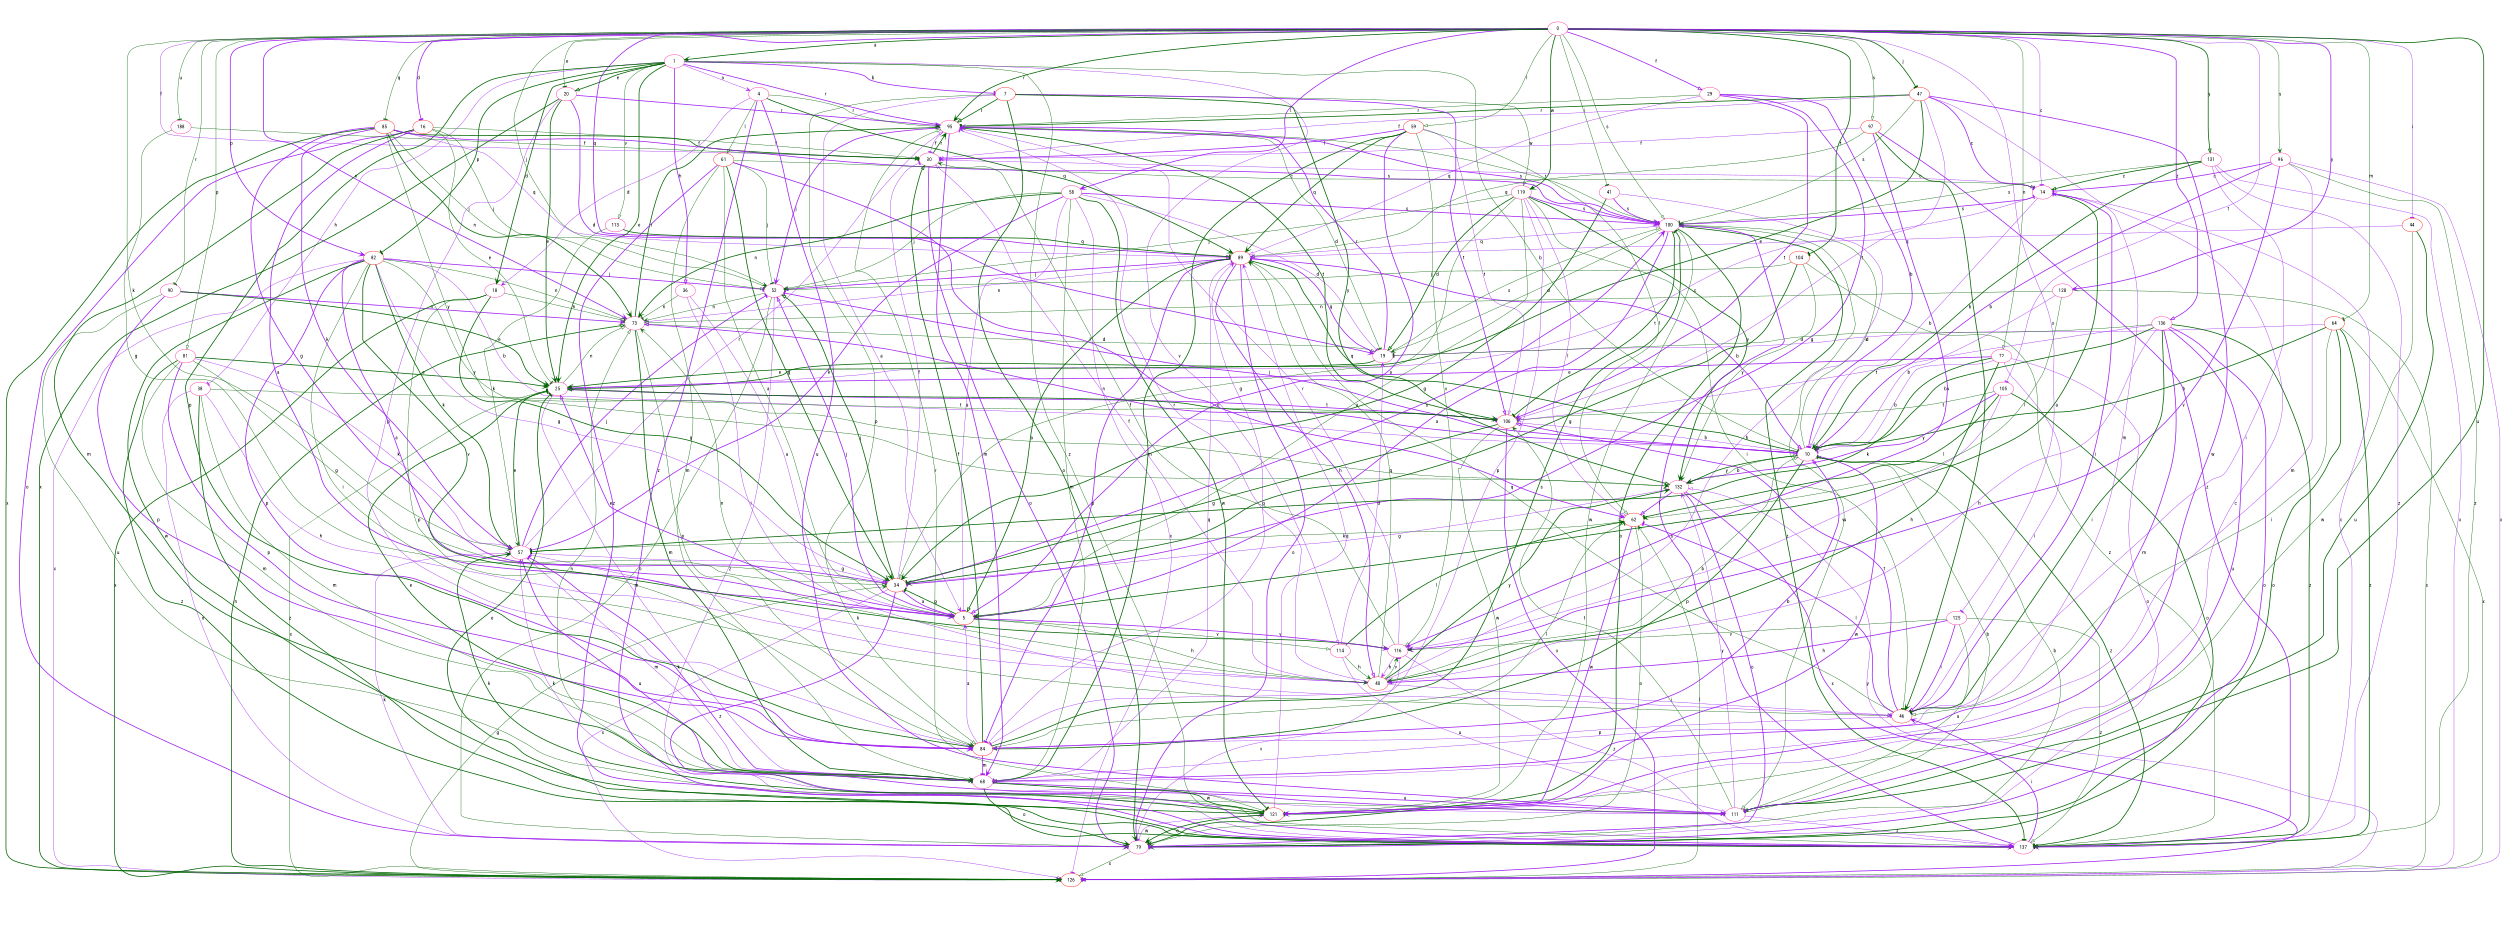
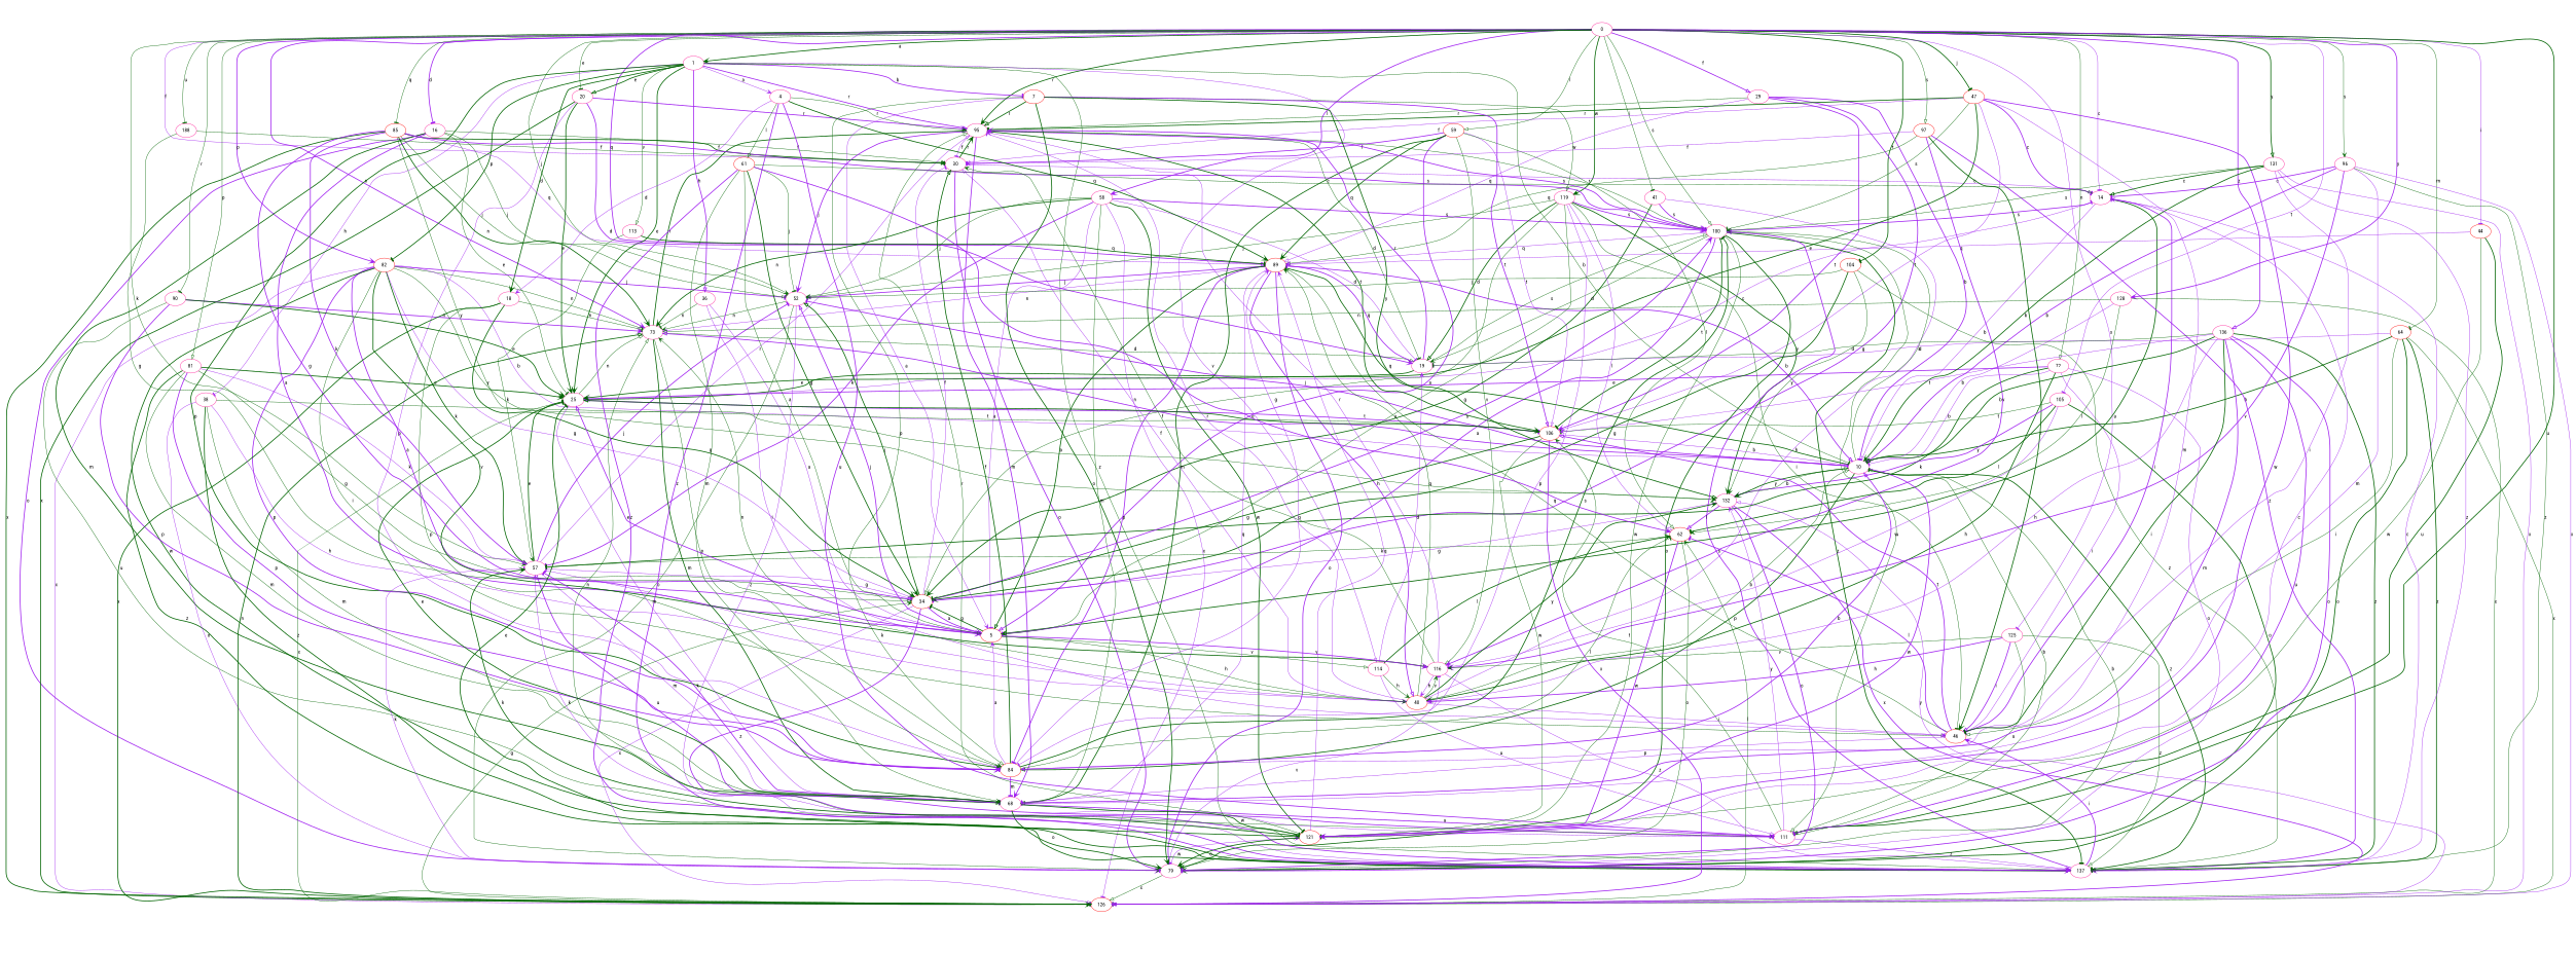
  strict digraph {
    fontname="Roboto Condensed"
    node [color=deeppink fontname="Roboto Condensed"]
    edge [arrowhead=vee color=darkgreen fontname="Roboto Condensed" style=solid]
    0
    1
    14
-   16 [color=red]
+   16
    20
    29
    30
    41
    44 [color=red]
    47 [color=red]
    52
    57
    58
    59 [color=red]
    64 [color=red]
    72
    73
    81
    82 [color=red]
    85 [color=red]
    89 [color=red]
    90
    95
    96
    97 [color=red]
    100
    104 [color=red]
    105
    n29 [label=188]
    111
    119
    125
    128
    131
    136
    4
    7 [color=red]
    10
    18
    25
    36
    38
    84 [color=red]
    113
    114
    137
    5 [color=red]
    46 [color=red]
    79
    68
    126 [color=red]
    19
    34 [color=red]
    106 [color=red]
    40 [color=red]
    121 [color=red]
    116
    62 [color=red]
    132
    61 [color=red]
    0 -> 1 [label=a style=bold]
    0 -> 14 [arrowhead=tee color=purple label=c]
    0 -> 16 [arrowhead=tee color=purple label=d style=bold]
    0 -> 20 [arrowhead=tee label=e]
    0 -> 29 [arrowhead=onormal color=purple label=f style=bold]
    0 -> 30 [arrowhead=tee color=purple label=f]
    0 -> 41 [arrowhead=tee label=i]
    0 -> 44 [arrowhead=tee color=purple label=i]
    0 -> 47 [arrowhead=tee label=j style=bold]
    0 -> 52 [label=j]
    0 -> 57 [label=k]
    0 -> 58 [color=purple label=l style=bold]
    0 -> 59 [arrowhead=onormal label=l]
    0 -> 64 [arrowhead=tee label=m]
    0 -> 72 [arrowhead=onormal label=n]
    0 -> 73 [color=purple label=n style=bold]
    0 -> 81 [arrowhead=onormal label=p]
    0 -> 82 [color=purple label=p style=bold]
    0 -> 85 [arrowhead=tee label=q]
    0 -> 89 [arrowhead=onormal color=purple label=q style=bold]
    0 -> 90 [arrowhead=tee label=r]
    0 -> 95 [label=r style=bold]
    0 -> 96 [label=s]
    0 -> 97 [arrowhead=onormal label=s]
    0 -> 100 [arrowhead=onormal label=s]
    0 -> 104 [arrowhead=tee label=t style=bold]
    0 -> 105 [arrowhead=tee color=purple label=t]
    0 -> n29 [arrowhead=tee label=u]
    0 -> 111 [arrowhead=onormal label=u style=bold]
    0 -> 119 [label=w style=bold]
    0 -> 125 [arrowhead=tee color=purple label=x]
    0 -> 128 [color=purple label=y style=bold]
    0 -> 131 [arrowhead=onormal label=y style=bold]
    0 -> 136 [arrowhead=onormal color=purple label=z style=bold]
    1 -> 20 [arrowhead=onormal label=e style=bold]
    1 -> 82 [arrowhead=tee label=p style=bold]
    1 -> 95 [arrowhead=onormal color=purple label=r style=bold]
    1 -> 4 [color=purple label=a]
    1 -> 7 [arrowhead=tee color=purple label=b style=bold]
    1 -> 10 [arrowhead=tee label=b]
    1 -> 18 [label=d style=bold]
    1 -> 25 [label=e style=bold]
    1 -> 36 [arrowhead=onormal color=purple label=h style=bold]
    1 -> 38 [arrowhead=tee color=purple label=h]
    1 -> 84 [label=p style=bold]
    1 -> 113 [arrowhead=onormal label=v]
    1 -> 114 [arrowhead=onormal color=purple label=v]
    1 -> 137 [label=z]
    14 -> 100 [arrowhead=onormal color=purple label=s style=bold]
    14 -> 10 [arrowhead=onormal color=purple label=b]
    14 -> 5 [label=a style=bold]
    14 -> 46 [arrowhead=tee color=purple label=i style=bold]
    16 -> 30 [label=f]
    16 -> 52 [arrowhead=tee label=j]
    16 -> 25 [arrowhead=tee label=e]
    16 -> 5 [color=purple label=a style=bold]
    16 -> 79 [color=purple label=o style=bold]
    16 -> 68 [arrowhead=tee label=m style=bold]
    20 -> 95 [color=purple label=r style=bold]
    20 -> 25 [label=e style=bold]
    20 -> 84 [arrowhead=onormal color=purple label=p]
    20 -> 126 [arrowhead=onormal label=x style=bold]
    20 -> 19 [color=purple label=d style=bold]
    29 -> 89 [arrowhead=onormal color=purple label=q]
    29 -> 95 [arrowhead=tee label=r]
    29 -> 10 [arrowhead=tee color=purple label=b style=bold]
    29 -> 34 [arrowhead=tee color=purple label=g style=bold]
    29 -> 106 [color=purple label=t style=bold]
    30 -> 14 [arrowhead=onormal color=purple label=c]
    30 -> 95 [label=r style=bold]
    30 -> 79 [arrowhead=tee color=purple label=o style=bold]
    41 -> 100 [color=purple label=s style=bold]
    41 -> 34 [label=g style=bold]
    41 -> 40 [arrowhead=onormal color=purple label=h]
    44 -> 89 [arrowhead=onormal color=purple label=q]
    44 -> 111 [arrowhead=tee label=u style=bold]
    44 -> 121 [label=w]
    47 -> 14 [arrowhead=tee color=purple label=c style=bold]
    47 -> 30 [arrowhead=onormal color=purple label=f]
    47 -> 95 [arrowhead=tee label=r style=bold]
    47 -> 100 [arrowhead=tee label=s]
    47 -> 25 [arrowhead=onormal label=e style=bold]
    47 -> 68 [arrowhead=tee color=purple label=m]
    47 -> 106 [arrowhead=onormal color=purple label=t]
    47 -> 121 [color=purple label=w style=bold]
    52 -> 73 [label=n]
    52 -> 137 [color=purple label=z]
    52 -> 79 [label=o]
    57 -> 52 [arrowhead=tee color=purple label=j style=bold]
    57 -> 95 [arrowhead=onormal color=purple label=r]
    57 -> 111 [arrowhead=tee color=purple label=u style=bold]
    57 -> 25 [arrowhead=tee label=e style=bold]
    57 -> 68 [arrowhead=tee color=purple label=m]
    57 -> 34 [arrowhead=onormal color=purple label=g]
    58 -> 52 [label=j]
    58 -> 57 [arrowhead=tee color=purple label=k style=bold]
    58 -> 73 [label=n style=bold]
    58 -> 100 [color=purple label=s style=bold]
    58 -> 5 [arrowhead=tee color=purple label=a]
    58 -> 68 [arrowhead=onormal label=m]
    58 -> 126 [arrowhead=tee color=purple label=x]
    58 -> 19 [arrowhead=tee color=purple label=d]
    58 -> 121 [arrowhead=tee label=w style=bold]
    59 -> 30 [arrowhead=tee color=purple label=f style=bold]
    59 -> 89 [label=q style=bold]
    59 -> 5 [arrowhead=onormal color=purple label=a style=bold]
    59 -> 68 [arrowhead=onormal label=m style=bold]
    59 -> 106 [arrowhead=onormal color=purple label=t]
    59 -> 116 [arrowhead=onormal label=v]
    59 -> 62 [arrowhead=onormal label=l]
    64 -> 10 [arrowhead=tee label=b style=bold]
    64 -> 137 [arrowhead=onormal label=z style=bold]
    64 -> 46 [arrowhead=onormal label=i]
    64 -> 79 [label=o style=bold]
    64 -> 126 [arrowhead=onormal label=x]
    64 -> 19 [arrowhead=tee color=purple label=d]
    72 -> 57 [arrowhead=tee label=k style=bold]
    72 -> 10 [arrowhead=tee color=purple label=b]
    72 -> 25 [color=purple label=e style=bold]
    72 -> 46 [arrowhead=tee color=purple label=i]
    72 -> 79 [arrowhead=onormal color=purple label=o]
    72 -> 40 [label=h style=bold]
    73 -> 95 [arrowhead=onormal label=r style=bold]
    73 -> 84 [label=p]
    73 -> 68 [arrowhead=tee label=m style=bold]
    73 -> 19 [arrowhead=onormal label=d]
    81 -> 57 [color=purple label=k]
    81 -> 25 [label=e style=bold]
    81 -> 84 [arrowhead=tee color=purple label=p style=bold]
    81 -> 137 [arrowhead=onormal label=z style=bold]
    81 -> 68 [arrowhead=onormal label=m]
    81 -> 34 [arrowhead=tee label=g]
    82 -> 52 [arrowhead=tee color=purple label=j style=bold]
    82 -> 57 [arrowhead=onormal label=k style=bold]
    82 -> 73 [arrowhead=onormal label=n]
    82 -> 10 [arrowhead=tee color=purple label=b]
    82 -> 84 [color=purple label=p style=bold]
    82 -> 5 [color=purple label=a style=bold]
    82 -> 46 [arrowhead=onormal label=i]
    82 -> 126 [arrowhead=tee color=purple label=x]
    82 -> 34 [color=purple label=g]
    82 -> 121 [label=w style=bold]
    82 -> 116 [arrowhead=onormal label=v style=bold]
    82 -> 132 [label=y]
    85 -> 30 [arrowhead=onormal label=f style=bold]
    85 -> 52 [arrowhead=onormal label=j]
    85 -> 57 [arrowhead=onormal color=purple label=k style=bold]
    85 -> 73 [label=n style=bold]
    85 -> 89 [arrowhead=onormal color=purple label=q]
    85 -> 100 [color=purple label=s style=bold]
    85 -> 126 [arrowhead=onormal label=x style=bold]
    85 -> 34 [arrowhead=onormal color=purple label=g style=bold]
    85 -> 132 [label=y]
    89 -> 52 [arrowhead=onormal color=purple label=j style=bold]
    89 -> 73 [arrowhead=onormal color=purple label=n]
    89 -> 10 [arrowhead=onormal color=purple label=b style=bold]
    89 -> 84 [arrowhead=tee color=purple label=p style=bold]
    89 -> 5 [arrowhead=onormal label=a style=bold]
    89 -> 79 [arrowhead=tee color=purple label=o style=bold]
    89 -> 40 [arrowhead=onormal color=purple label=h style=bold]
    90 -> 73 [color=purple label=n style=bold]
    90 -> 111 [label=u]
    90 -> 25 [label=e style=bold]
    90 -> 84 [color=purple label=p style=bold]
    95 -> 30 [arrowhead=tee color=purple label=f]
    95 -> 52 [color=purple label=j style=bold]
    95 -> 100 [arrowhead=tee color=purple label=s style=bold]
    95 -> 68 [color=purple label=m style=bold]
    95 -> 19 [arrowhead=tee label=d]
    95 -> 106 [label=t style=bold]
    96 -> 14 [arrowhead=tee color=purple label=c style=bold]
    96 -> 10 [color=purple label=b style=bold]
    96 -> 137 [arrowhead=onormal label=z]
    96 -> 68 [arrowhead=tee color=purple label=m]
    96 -> 126 [arrowhead=onormal color=purple label=x]
    96 -> 116 [color=purple label=v style=bold]
    97 -> 30 [color=purple label=f]
    97 -> 89 [arrowhead=onormal label=q]
    97 -> 137 [color=purple label=z style=bold]
    97 -> 46 [label=i style=bold]
    97 -> 116 [color=purple label=v style=bold]
    100 -> 89 [color=purple label=q]
    100 -> 95 [label=r]
    100 -> 111 [arrowhead=onormal label=u]
    100 -> 137 [arrowhead=tee label=z style=bold]
    100 -> 5 [arrowhead=tee color=purple label=a style=bold]
    100 -> 79 [arrowhead=tee label=o style=bold]
    100 -> 19 [label=d]
    100 -> 106 [arrowhead=tee label=t style=bold]
    100 -> 121 [arrowhead=tee label=w]
    104 -> 52 [arrowhead=tee label=j]
    104 -> 137 [label=z]
    104 -> 34 [label=g style=bold]
    104 -> 132 [label=y]
    105 -> 79 [arrowhead=tee label=o style=bold]
    105 -> 106 [arrowhead=tee label=t]
    105 -> 116 [arrowhead=tee color=purple label=v]
    105 -> 62 [arrowhead=tee label=l style=bold]
    105 -> 132 [arrowhead=onormal color=purple label=y style=bold]
    n29 -> 30 [arrowhead=tee label=f]
    n29 -> 34 [arrowhead=onormal label=g]
    111 -> 57 [color=purple label=k]
    111 -> 10 [arrowhead=onormal label=b]
    111 -> 137 [color=purple label=z]
    111 -> 106 [label=t]
    111 -> 132 [color=purple label=y]
    119 -> 52 [arrowhead=onormal label=j]
    119 -> 100 [color=purple label=s style=bold]
    119 -> 84 [arrowhead=tee color=purple label=p]
    119 -> 5 [label=a]
    119 -> 46 [arrowhead=tee label=i]
    119 -> 19 [arrowhead=onormal label=d style=bold]
    119 -> 34 [arrowhead=onormal label=g]
    119 -> 62 [arrowhead=onormal color=purple label=l]
    119 -> 132 [label=y style=bold]
    125 -> 111 [arrowhead=onormal label=u]
    125 -> 137 [arrowhead=onormal label=z]
    125 -> 46 [arrowhead=onormal color=purple label=i style=bold]
    125 -> 40 [arrowhead=onormal color=purple label=h style=bold]
    125 -> 116 [label=v]
    128 -> 73 [arrowhead=onormal label=n]
    128 -> 10 [arrowhead=onormal color=purple label=b]
    128 -> 126 [arrowhead=tee label=x]
    128 -> 62 [label=l]
    131 -> 14 [arrowhead=onormal label=c style=bold]
    131 -> 100 [label=s]
    131 -> 10 [label=b style=bold]
    131 -> 137 [arrowhead=tee color=purple label=z]
    131 -> 46 [arrowhead=tee color=purple label=i]
    131 -> 126 [arrowhead=tee color=purple label=x]
    136 -> 111 [arrowhead=tee color=purple label=u style=bold]
    136 -> 10 [arrowhead=onormal label=b style=bold]
    136 -> 137 [arrowhead=tee label=z style=bold]
    136 -> 46 [arrowhead=tee label=i style=bold]
    136 -> 79 [arrowhead=tee color=purple label=o style=bold]
    136 -> 68 [arrowhead=tee color=purple label=m style=bold]
    136 -> 19 [arrowhead=tee label=d]
    136 -> 106 [color=purple label=t]
    136 -> 40 [color=purple label=h]
    4 -> 89 [label=q style=bold]
    4 -> 95 [label=r]
    4 -> 111 [arrowhead=onormal color=purple label=u style=bold]
    4 -> 18 [color=purple label=d]
    4 -> 137 [arrowhead=onormal color=purple label=z style=bold]
    4 -> 61 [arrowhead=onormal label=l]
    7 -> 95 [arrowhead=onormal label=r style=bold]
    7 -> 119 [arrowhead=onormal label=w]
    7 -> 84 [arrowhead=onormal label=p]
    7 -> 5 [color=purple label=a]
    7 -> 79 [label=o style=bold]
    7 -> 106 [arrowhead=onormal color=purple label=t style=bold]
    7 -> 132 [arrowhead=onormal label=y style=bold]
    10 -> 52 [arrowhead=tee color=purple label=j style=bold]
    10 -> 73 [arrowhead=onormal color=purple label=n style=bold]
    10 -> 89 [arrowhead=tee label=q style=bold]
    10 -> 100 [label=s]
    10 -> 84 [arrowhead=onormal label=p style=bold]
    10 -> 137 [arrowhead=tee label=z style=bold]
    10 -> 121 [arrowhead=onormal color=purple label=w style=bold]
    10 -> 132 [label=y style=bold]
    18 -> 73 [arrowhead=tee label=n]
    18 -> 84 [arrowhead=onormal label=p]
    18 -> 126 [label=x style=bold]
    18 -> 34 [label=g style=bold]
    25 -> 14 [arrowhead=tee color=purple label=c]
    25 -> 73 [arrowhead=onormal label=n]
    25 -> 68 [arrowhead=tee color=purple label=m]
    25 -> 126 [arrowhead=tee label=x]
    25 -> 106 [arrowhead=tee color=purple label=t style=bold]
    36 -> 73 [arrowhead=tee label=n]
    36 -> 5 [arrowhead=tee color=purple label=a]
    36 -> 46 [arrowhead=tee color=purple label=i]
    38 -> 137 [arrowhead=onormal label=z style=bold]
    38 -> 79 [arrowhead=tee color=purple label=o]
    38 -> 68 [label=m]
    38 -> 106 [label=t]
    38 -> 40 [color=purple label=h]
    84 -> 30 [arrowhead=onormal label=f style=bold]
    84 -> 89 [color=purple label=q]
    84 -> 100 [arrowhead=tee label=s style=bold]
    84 -> 10 [arrowhead=onormal color=purple label=b style=bold]
    84 -> 5 [color=purple label=a]
    84 -> 68 [arrowhead=tee color=purple label=m style=bold]
    84 -> 62 [arrowhead=tee label=l]
    113 -> 57 [label=k]
    113 -> 89 [arrowhead=tee label=q style=bold]
    114 -> 111 [arrowhead=onormal color=purple label=u]
    114 -> 19 [color=purple label=d]
    114 -> 40 [label=h]
    114 -> 62 [label=l style=bold]
    137 -> 14 [arrowhead=tee color=purple label=c]
    137 -> 100 [arrowhead=onormal color=purple label=s style=bold]
    137 -> 25 [arrowhead=tee label=e style=bold]
    137 -> 46 [color=purple label=i style=bold]
    5 -> 52 [arrowhead=onormal color=purple label=j style=bold]
    5 -> 25 [arrowhead=onormal color=purple label=e style=bold]
    5 -> 114 [arrowhead=onormal label=v]
    5 -> 34 [arrowhead=tee label=g style=bold]
    5 -> 40 [label=h]
    5 -> 116 [color=purple label=v style=bold]
    46 -> 89 [arrowhead=onormal label=q]
    46 -> 84 [color=purple label=p]
    46 -> 106 [arrowhead=onormal color=purple label=t style=bold]
    46 -> 62 [arrowhead=tee color=purple label=l style=bold]
    79 -> 57 [arrowhead=tee color=purple label=k]
    79 -> 10 [arrowhead=tee label=b]
    79 -> 126 [arrowhead=onormal label=x]
    79 -> 121 [color=purple label=w]
    79 -> 116 [arrowhead=tee color=purple label=v]
    68 -> 57 [arrowhead=tee color=purple label=k style=bold]
    68 -> 89 [arrowhead=tee color=purple label=q]
    68 -> 111 [arrowhead=onormal color=purple label=u style=bold]
    68 -> 25 [arrowhead=tee label=e style=bold]
    68 -> 79 [label=o style=bold]
    68 -> 121 [arrowhead=tee label=w style=bold]
    126 -> 73 [arrowhead=onormal label=n style=bold]
    126 -> 34 [label=g]
    126 -> 62 [label=l]
    126 -> 132 [arrowhead=onormal color=purple label=y]
    19 -> 89 [arrowhead=tee color=purple label=q style=bold]
    19 -> 95 [color=purple label=r style=bold]
    19 -> 100 [arrowhead=onormal label=s]
    19 -> 25 [label=e style=bold]
    34 -> 30 [arrowhead=tee color=purple label=f]
    34 -> 52 [arrowhead=onormal label=j style=bold]
    34 -> 100 [color=purple label=s style=bold]
    34 -> 137 [color=purple label=z style=bold]
    34 -> 5 [color=purple label=a style=bold]
    34 -> 126 [arrowhead=onormal color=purple label=x]
    106 -> 10 [arrowhead=onormal color=purple label=b]
    106 -> 25 [arrowhead=onormal label=e style=bold]
    106 -> 126 [arrowhead=onormal color=purple label=x style=bold]
    106 -> 34 [arrowhead=tee label=g style=bold]
    106 -> 121 [arrowhead=tee label=w]
    40 -> 30 [arrowhead=onormal color=purple label=f]
    40 -> 57 [arrowhead=tee color=purple label=k]
    40 -> 73 [label=n]
    40 -> 89 [label=q]
    40 -> 95 [arrowhead=tee color=purple label=r]
    40 -> 10 [arrowhead=onormal label=b]
    40 -> 46 [color=purple label=i]
    40 -> 116 [label=v]
    40 -> 132 [label=y style=bold]
    121 -> 14 [color=purple label=c]
    121 -> 57 [label=k style=bold]
    121 -> 73 [arrowhead=onormal label=n]
    121 -> 89 [color=purple label=q]
    121 -> 95 [arrowhead=onormal label=r]
    121 -> 79 [label=o style=bold]
    116 -> 30 [label=f]
    116 -> 95 [color=purple label=r]
    116 -> 137 [color=purple label=z]
    116 -> 40 [color=purple label=h]
    62 -> 57 [arrowhead=tee label=k]
    62 -> 79 [label=o]
    62 -> 121 [arrowhead=onormal color=purple label=w style=bold]
    132 -> 10 [arrowhead=onormal label=b]
    132 -> 79 [arrowhead=tee color=purple label=o style=bold]
    132 -> 126 [arrowhead=onormal color=purple label=x style=bold]
    132 -> 34 [arrowhead=onormal color=purple label=g]
    132 -> 62 [arrowhead=onormal color=purple label=l style=bold]
    61 -> 14 [arrowhead=onormal label=c]
    61 -> 52 [arrowhead=tee label=j]
    61 -> 137 [arrowhead=onormal color=purple label=z style=bold]
    61 -> 5 [arrowhead=onormal label=a]
    61 -> 68 [label=m]
    61 -> 34 [label=g style=bold]
    61 -> 62 [color=purple label=l style=bold]
  }
